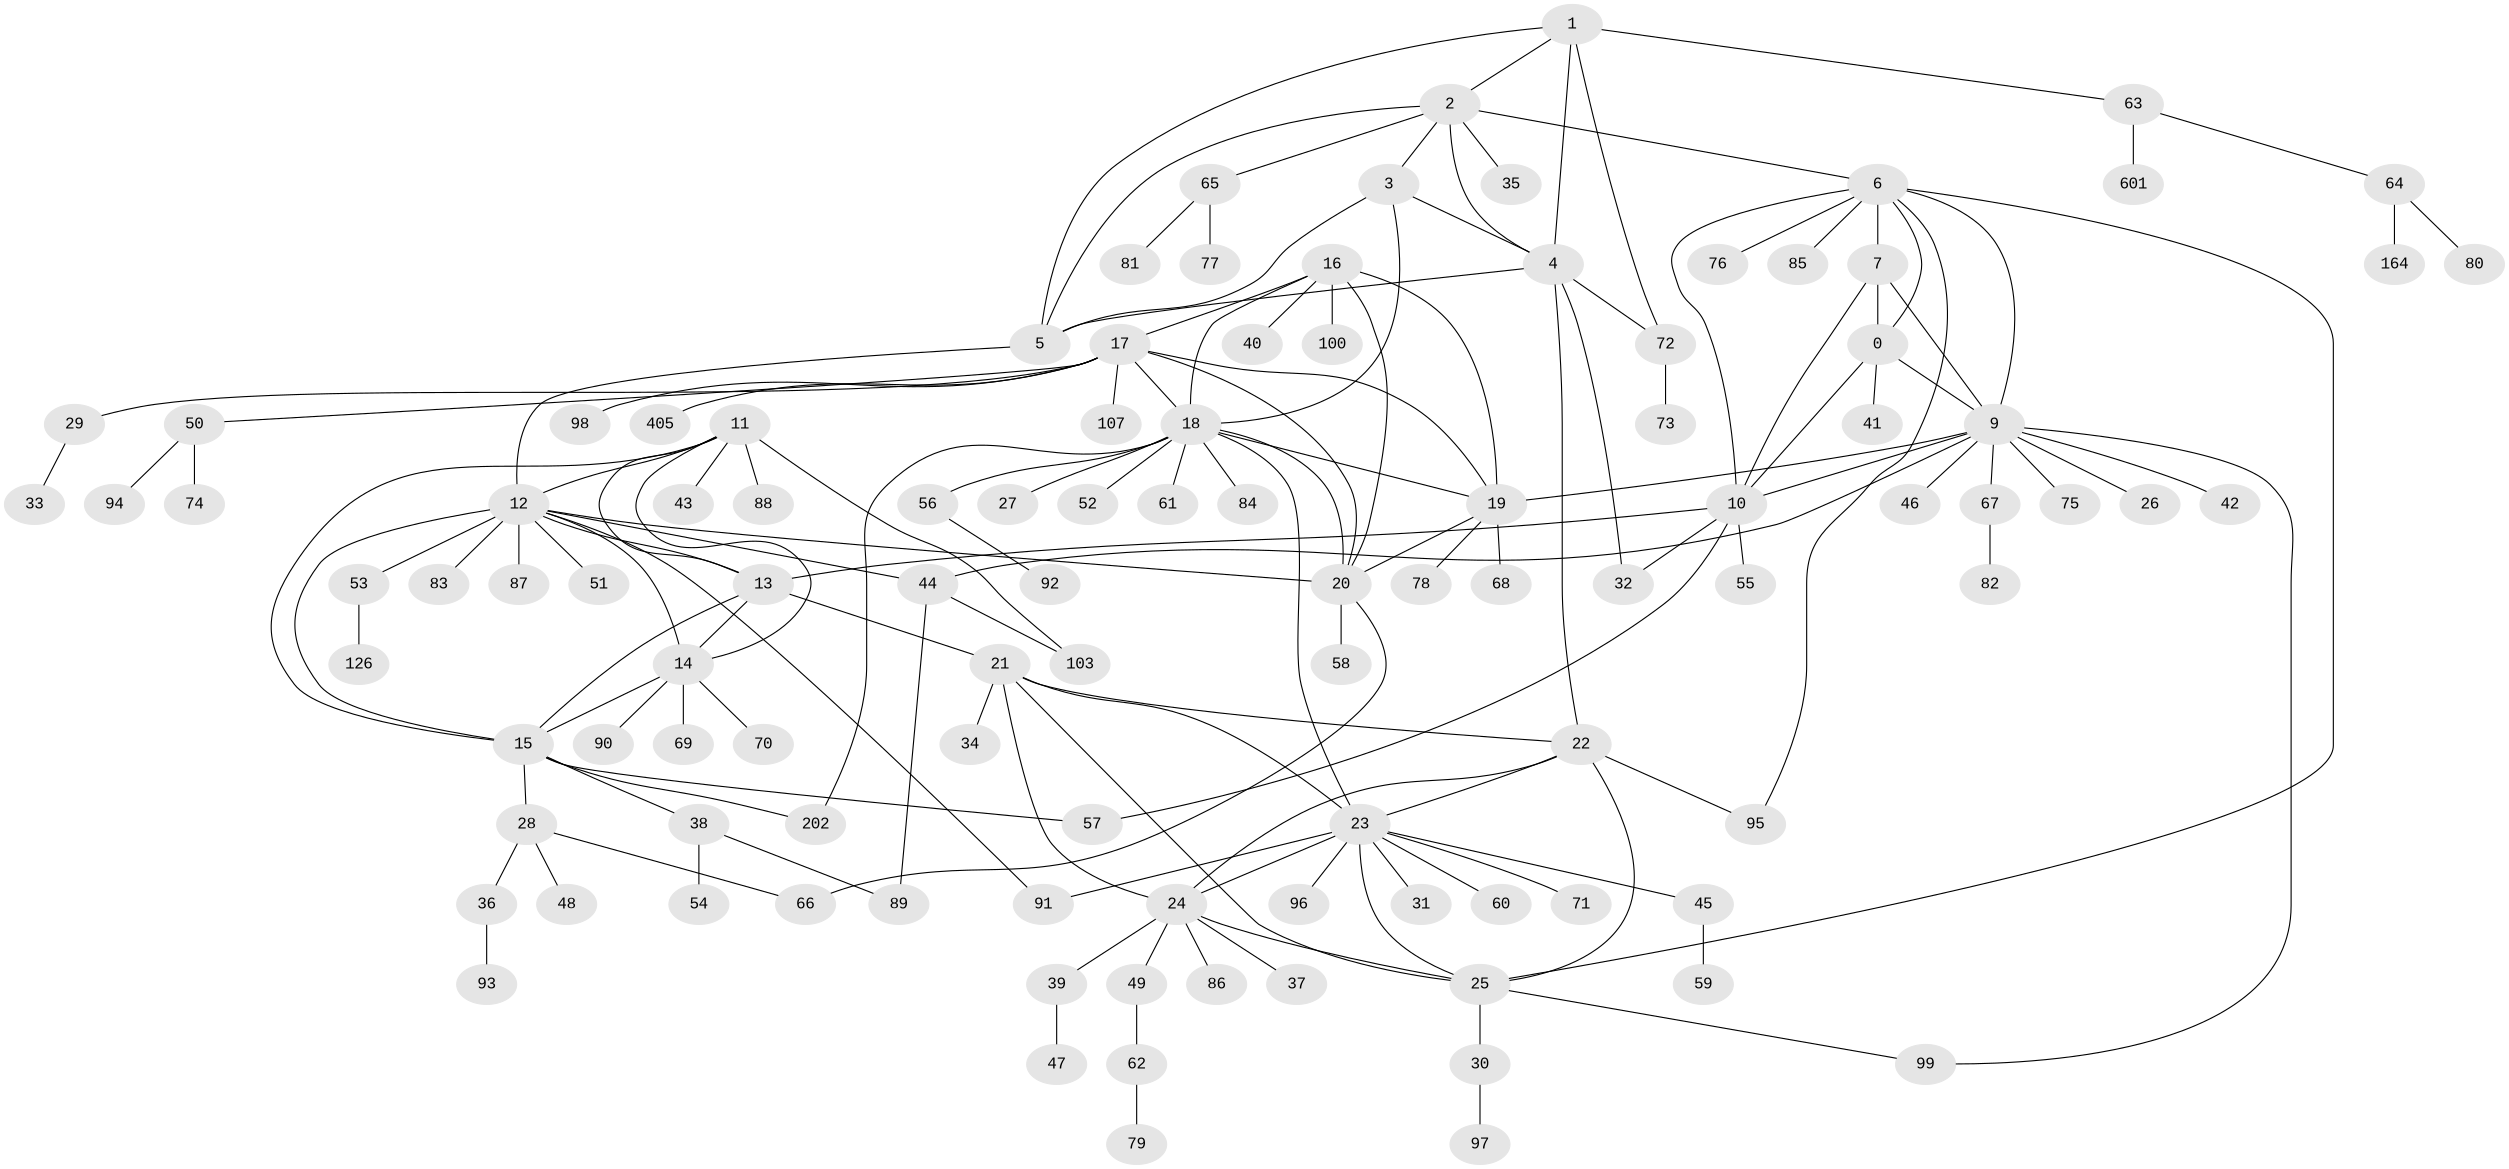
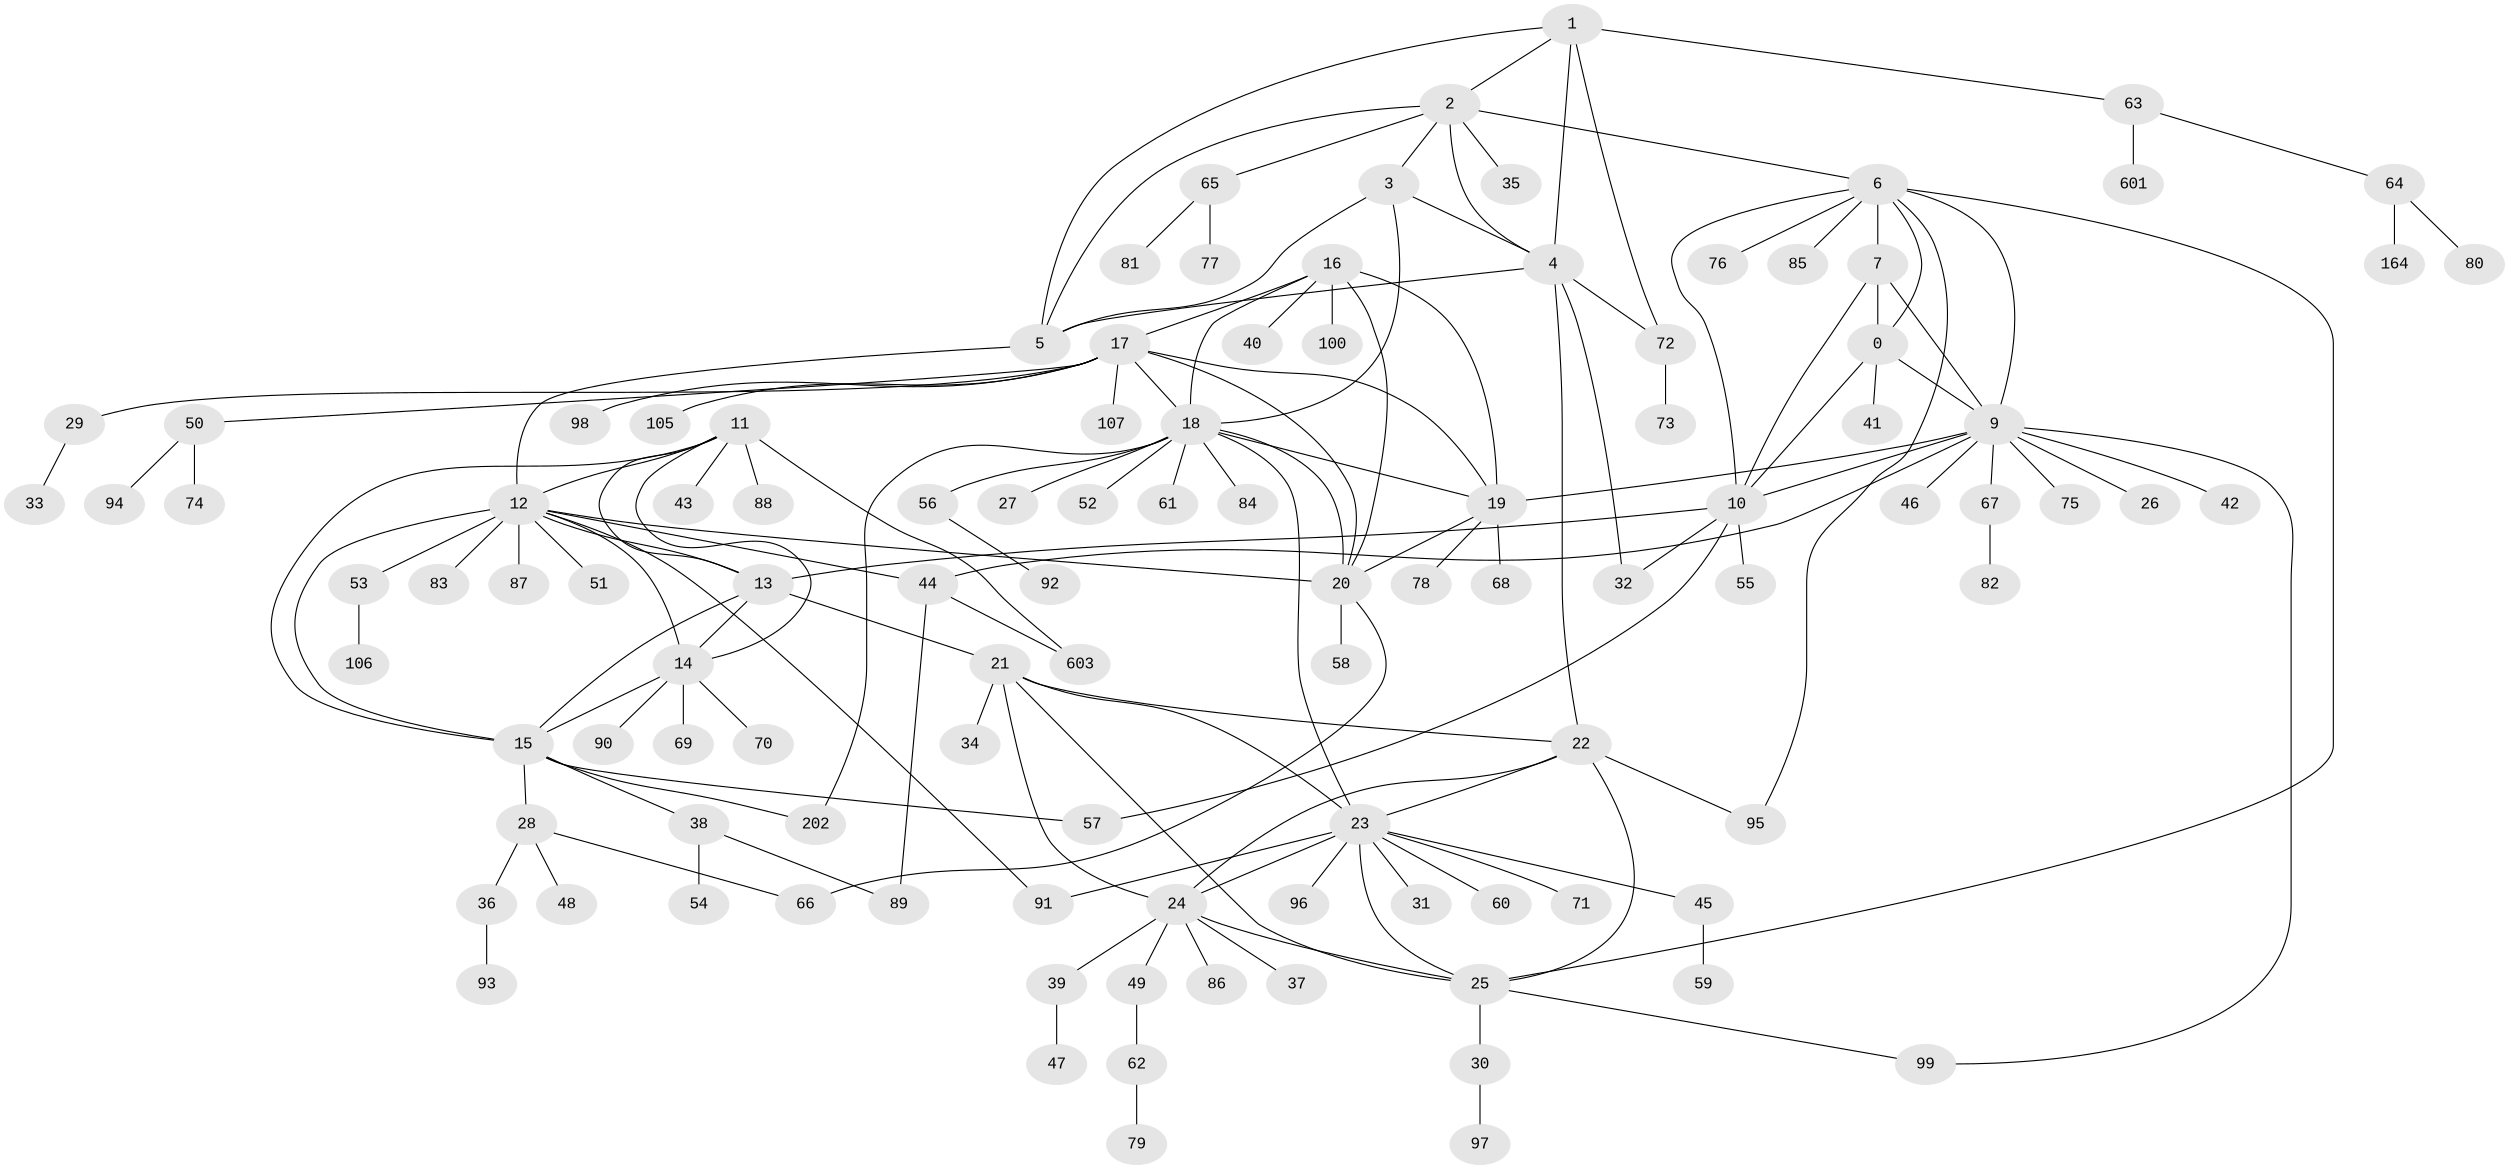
  graph {
    fontname="Liberation Mono"
    node [color=gray90 fontname="Liberation Mono" style=filled]
    edge [fontname="Liberation Mono"]
    1
    2
    4
    5
    63
    72
    3
    6
    35
    65
    18
    22
    32
    12
    64
    n16 [label=601]
    7
    n18 [label=0]
    9
    10
    25
    76
    85
    95
    77
    81
    19
    20
    n29 [label=202]
    23
    27
    52
    56
    61
    84
    24
    73
    44
    13
    14
    15
    51
    53
    83
    87
    91
    41
    26
    42
    46
    67
    75
    99
    55
    57
    30
    68
    78
-   103
+   103 [label=603]
    89
    82
    21
    11
    43
    88
    69
    70
    90
    28
    38
    58
    66
-   106 [label=126]
+   106
    34
    36
    48
    54
    16
    17
    40
    100
    29
    50
    98
-   105 [label=405]
+   105
    107
    33
    74
    94
    31
    45
    60
    71
    96
    92
    37
    39
    49
    86
    59
    47
    62
    97
    93
    79
    80
    n107 [label=164]
    1 -- 2
    1 -- 4
    1 -- 5
    1 -- 63
    1 -- 72
    2 -- 4
    2 -- 5
    2 -- 3
    2 -- 6
    2 -- 35
    2 -- 65
    4 -- 5
    4 -- 72
    4 -- 22
    4 -- 32
    5 -- 12
    63 -- 64
    63 -- n16
    72 -- 73
    3 -- 4
    3 -- 5
    3 -- 18
    6 -- 7
    6 -- n18
    6 -- 9
    6 -- 10
    6 -- 25
    6 -- 76
    6 -- 85
    6 -- 95
    65 -- 77
    65 -- 81
    18 -- 19
    18 -- 20
    18 -- n29
    18 -- 23
    18 -- 27
    18 -- 52
    18 -- 56
    18 -- 61
    18 -- 84
    22 -- 25
    22 -- 95
    22 -- 23
    22 -- 24
    12 -- 20
    12 -- 44
    12 -- 13
    12 -- 14
    12 -- 15
    12 -- 51
    12 -- 53
    12 -- 83
    12 -- 87
    12 -- 91
    64 -- 80
    64 -- n107
    7 -- n18
    7 -- 9
    7 -- 10
    n18 -- 9
    n18 -- 10
    n18 -- 41
    9 -- 10
    9 -- 19
    9 -- 44
    9 -- 26
    9 -- 42
    9 -- 46
    9 -- 67
    9 -- 75
    9 -- 99
    10 -- 32
    10 -- 13
    10 -- 55
    10 -- 57
    25 -- 99
    25 -- 30
    19 -- 20
    19 -- 68
    19 -- 78
    20 -- 58
    20 -- 66
    23 -- 25
    23 -- 24
    23 -- 91
    23 -- 31
    23 -- 45
    23 -- 60
    23 -- 71
    23 -- 96
    56 -- 92
    24 -- 25
    24 -- 37
    24 -- 39
    24 -- 49
    24 -- 86
    44 -- 103
    44 -- 89
    13 -- 14
    13 -- 15
    13 -- 21
    14 -- 15
    14 -- 69
    14 -- 70
    14 -- 90
    15 -- n29
    15 -- 57
    15 -- 28
    15 -- 38
    53 -- 106
    67 -- 82
    30 -- 97
    21 -- 22
    21 -- 25
    21 -- 23
    21 -- 24
    21 -- 34
    11 -- 12
    11 -- 13
    11 -- 14
    11 -- 15
    11 -- 103
    11 -- 43
    11 -- 88
    28 -- 66
    28 -- 36
    28 -- 48
    38 -- 89
    38 -- 54
    36 -- 93
    16 -- 18
    16 -- 19
    16 -- 20
    16 -- 17
    16 -- 40
    16 -- 100
    17 -- 18
    17 -- 19
    17 -- 20
    17 -- 29
    17 -- 50
    17 -- 98
    17 -- 105
    17 -- 107
    29 -- 33
    50 -- 74
    50 -- 94
    45 -- 59
    39 -- 47
    49 -- 62
    62 -- 79
  }
